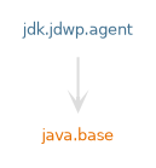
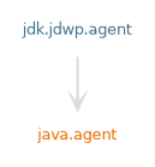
  digraph {
    nodesep=.5
    pencolor=transparent
    ranksep=0.600000
    node [fontname=DejaVuSans fontsize=12 margin=".2,.2" shape=plaintext]
-   "java.base" [fontcolor="#e76f00" group=java]
+   "java.base" [fontcolor="#e76f00" group=java label="java.agent"]
    "jdk.jdwp.agent" [fontcolor="#437291" group=jdk]
    subgraph sub_1 {
      "java.base"
    }
    subgraph sub_2 {
      "jdk.jdwp.agent"
    }
    "jdk.jdwp.agent" -> "java.base" [arrowhead=open arrowsize=1 color="#dddddd" penwidth=2]
  }
